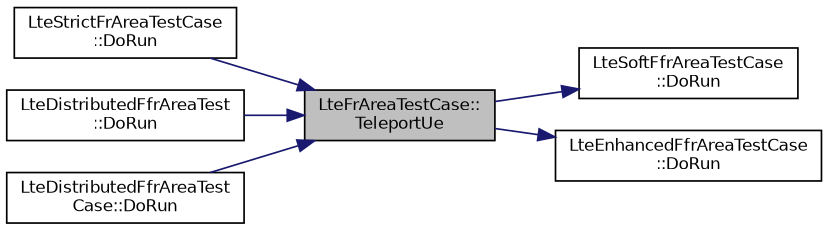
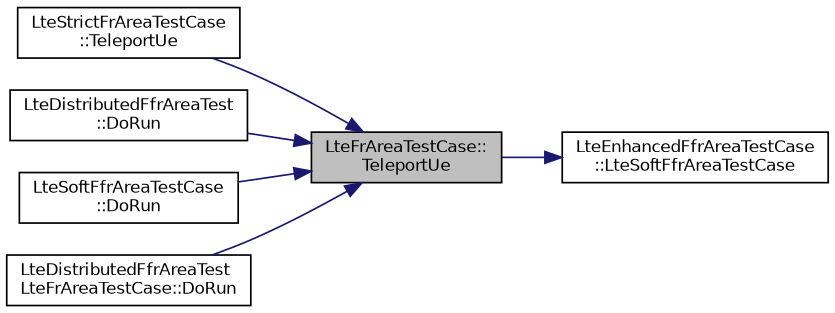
  digraph {
    rankdir=RL
    node [color=black fillcolor=white fontname=Helvetica fontsize=10 shape=record style=filled]
    edge [color=midnightblue dir=back fontname=Helvetica fontsize=10 labelfontname=Helvetica labelfontsize=10 style=solid]
    n1 [fillcolor=grey75 fontcolor=black height=0.2 label="LteFrAreaTestCase::\lTeleportUe" width=0.4]
-   n2 [height=0.2 label="LteStrictFrAreaTestCase\l::DoRun" width=0.4]
+   n2 [height=0.2 label="LteStrictFrAreaTestCase\l::TeleportUe" width=0.4]
    n3 [height=0.2 label="LteDistributedFfrAreaTest\l::DoRun" width=0.4]
    n4 [height=0.2 label="LteSoftFfrAreaTestCase\l::DoRun" width=0.4]
-   n5 [height=0.2 label="LteDistributedFfrAreaTest\lCase::DoRun" width=0.4]
-   n6 [height=0.2 label="LteEnhancedFfrAreaTestCase\l::DoRun" width=0.4]
+   n5 [height=0.2 label="LteDistributedFfrAreaTest\lLteFrAreaTestCase::DoRun" width=0.4]
+   n6 [height=0.2 label="LteEnhancedFfrAreaTestCase\l::LteSoftFfrAreaTestCase" width=0.4]
    n1 -> n2
    n1 -> n3
-   n4 -> n1
+   n1 -> n4
    n1 -> n5
    n6 -> n1
  }
